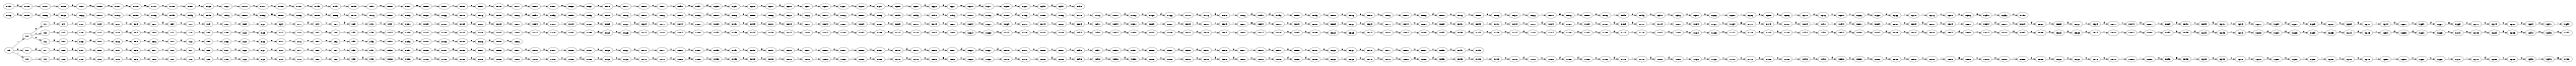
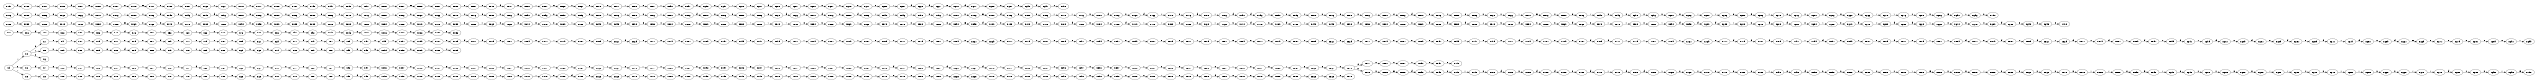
  strict digraph {
    fontname="DejaVu Sans Mono"
    rankdir=LR
    node [fontname="DejaVu Sans Mono"]
    edge [fontname="DejaVu Sans Mono"]
    S0
    S1
    S2
    S3
    S4
    S5
    S6
    S7
    S8
    S9
    S10
    S11
    S12
    S13
    S14
    S15
    S16
    S17
    S18
    S19
    S20
    S21
    S22
    S23
    S24
    S25
    S26
    S27
    S28
    S29
    S30
    S31
    S32
    S33
    S34
    S35
    S36
    S37
    S38
    S39
    S40
    S41
    S42
    S43
    S44
    S45
    S46
    S47
    S48
    S49
    S50
    S51
    S52
    S53
    S54
    S55
    S56
    S57
    S58
    S59
    S60
    S61
    S62
    S63
    S64
    S65
    S66
    S67
    S68
    S69
    S70
    S71
    S72
    S73
    S74
    S75
    S76
    S77
    S78
    S79
    S80
    S81
    S82
    S83
    S84
    S85
    S86
    S87
    S88
    S89
    S90
    S91
    S92
    S93
    S94
    S95
    S96
    S97
    S98
    S99
    S100
    S101
    S102
    S103
    S104
    S105
    S106
    S107
    S108
    S109
    S110
    S111
    S112
    S113
    S114
    S115
    S116
    S117
    S118
    S119
    S120
    S121
    S122
    S123
    S124
    S125
    S126
    S127
    S128
    S129
    S130
    S131
    S132
    S133
    S134
    S135
    S136
    S137
    S138
    S139
    S140
    S142
    S143
    S144
    S145
    S147
    S148
    S149
    S150
    S146
    S151
    S152
    S153
    S154
    S155
    S156
    S157
    S158
    S159
    S160
    S161
    S162
    S163
    S164
    S165
    S166
    S167
    S168
    S169
    S170
    S171
    S172
    S173
    S174
    S175
    S176
    S177
    S178
    S179
    S180
    S181
    S182
    S183
    S184
    S185
    S186
    S187
    S188
    S189
    S190
    S191
    S192
    S193
    S194
    S195
    S196
    S197
    S198
    S199
    S200
    S201
    S202
    S203
    S204
    S205
    S206
    S207
    S208
    S209
    S210
    S211
    S212
    S213
    S214
    S215
    S216
    S217
    S218
    S219
    S220
    S221
    S222
    S223
    S224
    S225
    S226
    S227
    S228
    S229
    S230
    S231
    S232
    S233
    S234
    S235
    S236
    S237
    S238
    S239
    S240
    S241
    S242
    S243
    S244
    S245
    S246
    S247
    S248
    S249
    S250
    S251
    S252
    S253
    S254
    S255
    S256
    S257
    S258
    S259
    S260
    S261
    S262
    S263
    S264
    S265
    S266
    S267
    S268
    S269
    S270
    S271
    S272
    S273
    S274
    S275
    S276
    S277
    S278
    S279
    S280
    S281
    S282
    S283
    S284
    S285
    S286
    S287
    S288
    S289
    S290
    S291
    S292
    S293
    S294
    S295
    S296
    S297
    S298
    S299
    S300
    S301
    S302
    S303
    S304
    S305
    S306
    S307
    S308
    S309
    S310
    S311
    S312
    S313
    S314
    S315
    S316
    S317
    S318
    S319
    S320
    S321
    S322
    S323
    S324
    S325
    S326
    S327
    S328
    S329
    S330
    S331
    S332
    S333
    S334
    S335
    S336
    S337
    S338
    S339
    S340
    S341
    S342
    S343
    S344
    S345
    S346
    S347
    S348
    S349
    S350
    S351
    S352
    S353
    S354
    S355
    S356
    S357
    S358
    S359
    S360
    S361
    S362
    S363
    S364
    S365
    S366
    S367
    S368
    S369
    S370
    S371
    S372
    S373
    S374
    S375
    S376
    S377
    S378
    S379
    S380
    S381
    S382
    S383
    S384
    S385
    S386
    S387
    S388
    S389
    S390
    S391
    S392
    S393
    S394
    S395
    S396
    S397
    S398
    S399
    S400
    S401
    S402
    S403
    S404
    S405
    S406
    S408
    S409
    S410
    S411
    S407
    S412
    S413
    S414
    S415
    S416
    S417
    S418
    S419
    S420
    S421
    S422
    S423
    S424
    S425
    S426
    S427
    S428
    S429
    S430
    S431
    S432
    S433
    S434
    S435
    S436
    S437
    S438
    S439
    S440
    S441
    S442
    S443
    S444
    S445
    S446
    S447
    S448
    S449
    S450
    S451
    S452
    S453
    S454
    S455
    S456
    S457
    S458
    S459
    S460
    S461
    S462
    S463
    S464
    S465
    S466
    S467
    S468
    S469
    S470
    S471
    S472
    S473
    S474
    S475
    S476
    S477
    S478
    S479
    S480
    S481
    S482
    S483
    S484
    S485
    S486
    S487
    S488
    S489
    S490
    S491
    S492
    S493
    S494
    S495
    S496
    S497
    S498
    S499
    S500
    S501
    S502
    S503
    S504
    S505
    S506
    S507
    S508
    S509
    S510
    S511
    S512
    S513
    S514
    S515
    S516
    S517
    S518
    S519
    S520
    S521
    S522
    S523
    S524
    S525
    S526
    S527
    S528
    S529
    S530
    S531
    S532
    S533
    S534
    S535
    S536
    S537
    S538
    S539
    S540
    S541
    S542
    S543
    S544
    S545
    S546
    S547
    S548
    S549
    S550
    S551
    S552
    S553
    S554
    S555
    S556
    S557
    S558
    S559
    S560
    S561
    S562
    S563
    S564
    S565
    S566
    S567
    S568
    S569
    S570
    S571
    S572
    S573
    S574
    S575
    S576
    S577
    S578
    S579
    S580
    S581
    S582
    S583
    S584
    S585
    S586
    S587
    S588
    S589
    S590
    S591
    S592
    S593
    S594
    S595
    S596
    S597
    S598
    S599
    S600
    S601
    S602
    S603
    S604
    S605
    S606
    S607
    S608
    S609
    S610
    S611
    S612
    S613
    S614
    S615
    S616
    S617
    S618
    S619
    S620
    S621
    S622
    S623
    S624
    S625
    S626
    S627
    S628
    S629
    S630
    S631
    S632
    S633
    S634
    S635
    S636
    S637
    S638
    S639
    S640
    S641
    S642
    S643
    S644
    S645
    S646
    S647
    S648
    S649
    S650
    S651
    S652
    S653
    S654
    S655
    S656
    S657
    S658
    S659
    S660
    S661
    S662
    S663
    S664
    S665
    S666
    S667
    S668
    S669
    S670
    S671
    S672
    S673
    S674
    S675
    S676
    S677
    S678
    S679
    S680
    S681
    S682
    S683
    S684
    S685
    S686
    S687
    S688
    S689
    S690
    S691
    S692
    S693
    S694
    S695
    S696
    S697
    S698
    S699
    S700
    S701
    S702
    S703
    S0 -> S1 [label=M]
    S0 -> S2 [label=S]
    S0 -> S3 [label=V]
    S1 -> S4 [label=P]
    S1 -> S5 [label=A]
    S1 -> S6 [label=S]
    S2 -> S7 [label=G]
    S3 -> S8 [label=M]
    S4 -> S9 [label=C]
    S5 -> S10 [label=T]
-   S6 -> S11 [label=G]
    S7 -> S12 [label=I]
    S8 -> S13 [label=S]
    S9 -> S14 [label=A]
    S10 -> S15 [label=A]
    S11 -> S16 [label=C]
    S12 -> S17 [label=G]
    S13 -> S18 [label=C]
    S14 -> S19 [label=L]
    S15 -> S20 [label=R]
    S16 -> S21 [label=G]
    S17 -> S22 [label=L]
    S18 -> S23 [label=P]
    S19 -> S24 [label=Q]
    S20 -> S25 [label=C]
    S21 -> S26 [label=A]
    S22 -> S27 [label=H]
    S23 -> S28 [label=C]
    S24 -> S29 [label=R]
    S25 -> S30 [label=G]
    S26 -> S31 [label=C]
    S27 -> S32 [label=S]
    S28 -> S33 [label=T]
    S29 -> S34 [label=S]
    S30 -> S35 [label=S]
    S31 -> S36 [label=S]
    S32 -> S37 [label=N]
    S33 -> S38 [label=S]
    S34 -> S39 [label=G]
    S35 -> S40 [label=S]
    S36 -> S41 [label=C]
    S37 -> S42 [label=A]
    S38 -> S43 [label=A]
    S39 -> S44 [label=R]
    S40 -> S45 [label=A]
    S41 -> S46 [label=G]
    S42 -> S47 [label=L]
    S43 -> S48 [label=A]
    S44 -> S49 [label=P]
    S45 -> S50 [label=L]
    S46 -> S51 [label=A]
    S47 -> S52 [label=G]
    S48 -> S53 [label=R]
    S49 -> S54 [label=L]
    S50 -> S55 [label=H]
    S51 -> S56 [label=V]
    S52 -> S57 [label=A]
    S53 -> S58 [label=L]
    S54 -> S59 [label=L]
    S55 -> S60 [label=S]
    S56 -> S61 [label=A]
    S57 -> S62 [label=S]
    S58 -> S63 [label=F]
    S59 -> S64 [label=Y]
    S60 -> S65 [label=R]
    S61 -> S66 [label=A]
    S62 -> S67 [label=A]
    S63 -> S68 [label=L]
    S64 -> S69 [label=A]
    S65 -> S70 [label=I]
    S66 -> S71 [label=R]
    S67 -> S72 [label=Q]
    S68 -> S73 [label=S]
    S69 -> S74 [label=W]
    S70 -> S75 [label=K]
    S71 -> S76 [label=L]
    S72 -> S77 [label=Q]
    S73 -> S78 [label=T]
    S74 -> S79 [label=G]
    S75 -> S80 [label=T]
    S76 -> S81 [label=I]
    S77 -> S82 [label=Q]
    S78 -> S83 [label=A]
    S79 -> S84 [label=L]
    S80 -> S85 [label=F]
    S81 -> S86 [label=T]
    S82 -> S87 [label=A]
    S83 -> S88 [label=H]
    S84 -> S89 [label=G]
    S85 -> S90 [label=V]
    S86 -> S91 [label=S]
    S87 -> S92 [label=A]
    S88 -> S93 [label=R]
    S89 -> S94 [label=A]
    S90 -> S95 [label=S]
    S91 -> S96 [label=S]
    S92 -> S97 [label=A]
    S93 -> S98 [label=G]
    S94 -> S99 [label=T]
    S95 -> S100 [label=P]
    S96 -> S101 [label=L]
    S97 -> S102 [label=A]
    S98 -> S103 [label=L]
    S99 -> S104 [label=A]
    S100 -> S105 [label=I]
    S101 -> S106 [label=A]
    S102 -> S107 [label=A]
    S103 -> S108 [label=S]
    S104 -> S109 [label=V]
    S105 -> S110 [label=S]
    S106 -> S111 [label=S]
    S107 -> S112 [label=P]
    S108 -> S113 [label=C]
    S109 -> S114 [label=N]
    S110 -> S115 [label=N]
    S111 -> S116 [label=A]
    S112 -> S117 [label=R]
    S113 -> S118 [label=S]
    S114 -> S119 [label=T]
    S115 -> S120 [label=L]
    S116 -> S121 [label=P]
    S117 -> S122 [label=E]
    S118 -> S123 [label=R]
    S119 -> S124 [label=G]
-   S120 -> S125 [label=P]
    S121 -> S126 [label=R]
    S122 -> S127 [label=R]
    S123 -> S128 [label=F]
    S124 -> S129 [label=G]
    S125 -> S130 [label=H]
    S126 -> S131 [label=G]
    S127 -> S132 [label=R]
    S128 -> S133 [label=Q]
    S129 -> S134 [label=R]
    S130 -> S135 [label=K]
    S131 -> S136 [label=I]
    S132 -> S137 [label=A]
    S133 -> S138 [label=A]
    S134 -> S139 [label=A]
    S135 -> S140 [label=L]
    S137 -> S142 [label=S]
    S138 -> S143 [label=F]
    S139 -> S144 [label=R]
    S140 -> S145 [label=L]
    S142 -> S147 [label=D]
    S143 -> S148 [label=V]
    S144 -> S149 [label=V]
    S145 -> S150 [label=S]
    S147 -> S152 [label=V]
    S148 -> S153 [label=P]
    S149 -> S154 [label=A]
    S150 -> S155 [label=K]
    S146 -> S151 [label=G]
    S151 -> S156 [label=R]
    S152 -> S157 [label=L]
    S153 -> S158 [label=G]
    S154 -> S159 [label=F]
    S155 -> S160 [label=E]
    S156 -> S161 [label=I]
    S157 -> S162 [label=D]
    S158 -> S163 [label=R]
    S159 -> S164 [label=A]
    S160 -> S165 [label=Q]
    S161 -> S166 [label=H]
    S162 -> S167 [label=A]
    S163 -> S168 [label=Q]
    S164 -> S169 [label=G]
    S165 -> S170 [label=F]
    S166 -> S171 [label=I]
    S167 -> S172 [label=P]
    S168 -> S173 [label=S]
    S169 -> S174 [label=C]
    S170 -> S175 [label=R]
    S171 -> S176 [label=P]
    S172 -> S177 [label=M]
    S173 -> S178 [label=C]
    S174 -> S179 [label=S]
    S175 -> S180 [label=L]
    S176 -> S181 [label=V]
    S177 -> S182 [label=H]
    S178 -> S183 [label=R]
    S179 -> S184 [label=L]
    S180 -> S185 [label=P]
    S181 -> S186 [label=L]
    S182 -> S187 [label=D]
    S183 -> S188 [label=E]
    S184 -> S189 [label=W]
    S185 -> S190 [label=K]
    S186 -> S191 [label=G]
    S187 -> S192 [label=I]
    S188 -> S193 [label=T]
    S189 -> S194 [label=P]
    S190 -> S195 [label=R]
    S191 -> S196 [label=R]
    S192 -> S197 [label=R]
    S193 -> S198 [label=L]
    S194 -> S199 [label=C]
    S195 -> S200 [label=R]
    S196 -> S201 [label=L]
    S197 -> S202 [label=L]
    S198 -> S203 [label=F]
    S199 -> S204 [label=P]
    S200 -> S205 [label=Y]
    S201 -> S206 [label=G]
    S202 -> S207 [label=E]
    S203 -> S208 [label=P]
    S204 -> S209 [label=F]
    S205 -> S210 [label=S]
    S206 -> S211 [label=T]
    S207 -> S212 [label=K]
    S208 -> S213 [label=A]
    S209 -> S214 [label=P]
    S210 -> S215 [label=N]
    S211 -> S216 [label=F]
    S212 -> S217 [label=S]
    S213 -> S218 [label=W]
    S214 -> S219 [label=K]
    S215 -> S220 [label=Q]
    S216 -> S221 [label=E]
    S217 -> S222 [label=N]
    S218 -> S223 [label=V]
    S219 -> S224 [label=Q]
    S220 -> S225 [label=D]
    S221 -> S226 [label=T]
    S222 -> S227 [label=I]
    S223 -> S228 [label=R]
    S224 -> S229 [label=L]
    S225 -> S230 [label=S]
    S226 -> S231 [label=Q]
    S227 -> S232 [label=V]
    S228 -> S233 [label=V]
    S229 -> S234 [label=W]
    S230 -> S235 [label=A]
    S231 -> S236 [label=I]
    S232 -> S237 [label=L]
    S233 -> S238 [label=R]
    S234 -> S239 [label=P]
    S235 -> S240 [label=I]
    S236 -> S241 [label=L]
    S237 -> S242 [label=L]
    S238 -> S243 [label=M]
    S239 -> S244 [label=L]
    S240 -> S245 [label=F]
    S241 -> S246 [label=R]
    S242 -> S247 [label=G]
    S243 -> S248 [label=F]
    S244 -> S249 [label=L]
    S245 -> S250 [label=R]
    S246 -> S251 [label=R]
    S247 -> S252 [label=P]
    S248 -> S253 [label=S]
    S249 -> S254 [label=R]
    S250 -> S255 [label=S]
    S251 -> S256 [label=V]
    S252 -> S257 [label=T]
    S253 -> S258 [label=E]
    S254 -> S259 [label=L]
    S255 -> S260 [label=N]
    S256 -> S261 [label=P]
    S257 -> S262 [label=G]
    S258 -> S263 [label=T]
    S259 -> S264 [label=P]
    S260 -> S265 [label=D]
    S261 -> S266 [label=F]
    S262 -> S267 [label=S]
    S263 -> S268 [label=A]
    S264 -> S269 [label=T]
    S265 -> S270 [label=F]
    S266 -> S271 [label=R]
    S267 -> S272 [label=G]
    S268 -> S273 [label=V]
    S269 -> S274 [label=R]
    S270 -> S275 [label=I]
    S271 -> S276 [label=T]
    S272 -> S277 [label=K]
    S273 -> S278 [label=C]
    S274 -> S279 [label=A]
    S275 -> S280 [label=D]
    S276 -> S281 [label=F]
    S277 -> S282 [label=T]
    S278 -> S283 [label=Y]
    S279 -> S284 [label=L]
    S280 -> S285 [label=N]
    S281 -> S286 [label=T]
    S282 -> S287 [label=L]
    S283 -> S288 [label=G]
    S284 -> S289 [label=S]
    S285 -> S290 [label=P]
    S286 -> S291 [label=E]
    S287 -> S292 [label=L]
    S288 -> S293 [label=S]
    S289 -> S294 [label=F]
    S290 -> S295 [label=T]
    S291 -> S296 [label=T]
    S292 -> S297 [label=A]
    S293 -> S298 [label=K]
    S294 -> S299 [label=S]
    S295 -> S300 [label=S]
    S296 -> S301 [label=P]
    S297 -> S302 [label=Q]
    S298 -> S303 [label=D]
    S299 -> S304 [label=P]
    S300 -> S305 [label=F]
    S301 -> S306 [label=A]
    S302 -> S307 [label=T]
    S303 -> S308 [label=G]
    S304 -> S309 [label=S]
    S305 -> S310 [label=L]
    S306 -> S311 [label=C]
    S307 -> S312 [label=L]
    S308 -> S313 [label=T]
    S309 -> S314 [label=V]
    S310 -> S315 [label=N]
    S311 -> S316 [label=L]
    S312 -> S317 [label=A]
    S313 -> S318 [label=T]
    S314 -> S319 [label=S]
    S315 -> S320 [label=Q]
    S316 -> S321 [label=A]
    S317 -> S322 [label=R]
    S318 -> S323 [label=K]
    S319 -> S324 [label=R]
    S320 -> S325 [label=P]
    S321 -> S326 [label=S]
    S322 -> S327 [label=C]
    S323 -> S328 [label=D]
    S324 -> S329 [label=A]
    S325 -> S330 [label=V]
    S326 -> S331 [label=K]
    S327 -> S332 [label=L]
    S328 -> S333 [label=G]
    S329 -> S334 [label=K]
    S330 -> S335 [label=Y]
    S331 -> S336 [label=D]
    S332 -> S337 [label=D]
    S333 -> S338 [label=G]
    S334 -> S339 [label=E]
    S335 -> S340 [label=V]
    S336 -> S341 [label=G]
    S337 -> S342 [label=V]
    S338 -> S343 [label=P]
    S339 -> S344 [label=P]
    S340 -> S345 [label=Y]
    S341 -> S346 [label=I]
    S342 -> S347 [label=P]
    S343 -> S348 [label=D]
    S344 -> S349 [label=P]
    S345 -> S350 [label=C]
    S346 -> S351 [label=S]
    S347 -> S352 [label=F]
    S348 -> S353 [label=G]
    S349 -> S354 [label=S]
    S350 -> S355 [label=S]
    S351 -> S356 [label=K]
    S352 -> S357 [label=A]
    S353 -> S358 [label=G]
    S354 -> S359 [label=H]
    S355 -> S360 [label=N]
    S356 -> S361 [label=D]
    S357 -> S362 [label=I]
    S358 -> S363 [label=K]
    S359 -> S364 [label=P]
    S360 -> S365 [label=N]
    S361 -> S366 [label=G]
    S362 -> S367 [label=C]
    S363 -> S368 [label=K]
    S364 -> S369 [label=P]
    S365 -> S370 [label=Y]
    S366 -> S371 [label=S]
    S367 -> S372 [label=D]
    S368 -> S373 [label=S]
    S369 -> S374 [label=R]
    S370 -> S375 [label=A]
    S371 -> S376 [label=G]
    S372 -> S377 [label=C]
-   S373 -> S378 [label=I]
+   S372 -> S378 [label=I]
    S374 -> S379 [label=S]
    S375 -> S380 [label=T]
    S376 -> S381 [label=D]
    S377 -> S382 [label=T]
    S378 -> S383 [label=S]
    S379 -> S384 [label=P]
    S380 -> S385 [label=M]
    S381 -> S386 [label=G]
    S382 -> S387 [label=T]
    S383 -> S388 [label=E]
    S384 -> S389 [label=P]
    S385 -> S390 [label=C]
    S386 -> S391 [label=N]
    S387 -> S392 [label=L]
    S388 -> S393 [label=G]
    S389 -> S394 [label=P]
    S390 -> S395 [label=E]
    S391 -> S396 [label=K]
    S392 -> S397 [label=T]
    S393 -> S398 [label=K]
    S394 -> S399 [label=S]
    S395 -> S400 [label=G]
    S396 -> S401 [label=K]
    S397 -> S402 [label=Q]
    S398 -> S403 [label=R]
    S399 -> S404 [label=K]
    S400 -> S405 [label=R]
    S401 -> S406 [label=S]
    S403 -> S408 [label=M]
    S404 -> S409 [label=Q]
    S405 -> S410 [label=R]
    S406 -> S411 [label=A]
    S408 -> S413 [label=S]
    S409 -> S414 [label=Q]
    S410 -> S415 [label=G]
    S411 -> S416 [label=S]
    S407 -> S412 [label=G]
    S412 -> S417 [label=Y]
    S413 -> S418 [label=G]
    S414 -> S419 [label=G]
    S415 -> S420 [label=L]
    S416 -> S421 [label=E]
    S417 -> S422 [label=V]
    S418 -> S423 [label=S]
    S419 -> S424 [label=G]
    S420 -> S425 [label=G]
    S421 -> S426 [label=G]
    S422 -> S427 [label=G]
    S423 -> S428 [label=G]
    S424 -> S429 [label=P]
    S425 -> S430 [label=I]
    S426 -> S431 [label=S]
    S427 -> S432 [label=E]
    S428 -> S433 [label=G]
    S429 -> S434 [label=T]
    S430 -> S435 [label=L]
    S431 -> S436 [label=S]
    S432 -> S437 [label=D]
    S433 -> S438 [label=S]
    S434 -> S439 [label=G]
    S435 -> S440 [label=G]
    S436 -> S441 [label=K]
    S437 -> S442 [label=I]
    S438 -> S443 [label=G]
    S439 -> S444 [label=G]
    S440 -> S445 [label=K]
    S441 -> S446 [label=K]
    S442 -> S447 [label=E]
    S443 -> S448 [label=K]
    S444 -> S449 [label=K]
    S445 -> S450 [label=V]
    S446 -> S451 [label=S]
    S447 -> S452 [label=S]
    S448 -> S453 [label=G]
    S449 -> S454 [label=K]
    S450 -> S455 [label=P]
    S451 -> S456 [label=G]
    S452 -> S457 [label=V]
    S453 -> S458 [label=G]
    S454 -> S459 [label=S]
    S455 -> S460 [label=D]
    S456 -> S461 [label=S]
    S457 -> S462 [label=I]
    S458 -> S463 [label=N]
    S459 -> S464 [label=A]
    S460 -> S465 [label=K]
    S461 -> S466 [label=G]
    S462 -> S467 [label=A]
    S463 -> S468 [label=Q]
    S464 -> S469 [label=S]
    S465 -> S470 [label=S]
    S466 -> S471 [label=N]
    S467 -> S472 [label=K]
    S468 -> S473 [label=L]
    S469 -> S474 [label=E]
    S470 -> S475 [label=G]
    S471 -> S476 [label=S]
    S472 -> S477 [label=L]
    S473 -> S478 [label=R]
    S474 -> S479 [label=G]
    S475 -> S480 [label=S]
    S476 -> S481 [label=G]
    S477 -> S482 [label=L]
    S478 -> S483 [label=C]
    S479 -> S484 [label=G]
    S480 -> S485 [label=G]
    S481 -> S486 [label=K]
    S482 -> S487 [label=Q]
    S483 -> S488 [label=P]
    S484 -> S489 [label=G]
    S485 -> S490 [label=N]
    S486 -> S491 [label=G]
    S487 -> S492 [label=D]
    S488 -> S493 [label=K]
    S489 -> S494 [label=K]
    S490 -> S495 [label=L]
    S491 -> S496 [label=G]
    S492 -> S497 [label=A]
    S493 -> S498 [label=C]
    S494 -> S499 [label=K]
    S495 -> S500 [label=I]
    S496 -> S501 [label=N]
    S497 -> S502 [label=N]
    S498 -> S503 [label=G]
    S499 -> S504 [label=G]
    S500 -> S505 [label=G]
    S501 -> S506 [label=Q]
    S502 -> S507 [label=Y]
    S503 -> S508 [label=D]
    S504 -> S509 [label=S]
    S505 -> S510 [label=R]
    S506 -> S511 [label=L]
    S507 -> S512 [label=S]
    S508 -> S513 [label=P]
    S509 -> S514 [label=A]
    S510 -> S515 [label=G]
    S511 -> S516 [label=R]
    S512 -> S517 [label=V]
    S513 -> S518 [label=C]
    S514 -> S519 [label=S]
    S515 -> S520 [label=T]
    S516 -> S521 [label=C]
    S517 -> S522 [label=E]
    S518 -> S523 [label=T]
    S519 -> S524 [label=G]
    S520 -> S525 [label=G]
    S521 -> S526 [label=P]
    S522 -> S527 [label=K]
    S523 -> S528 [label=H]
    S524 -> S529 [label=S]
    S525 -> S530 [label=G]
    S526 -> S531 [label=K]
    S527 -> S532 [label=A]
    S528 -> S533 [label=V]
    S529 -> S534 [label=K]
    S530 -> S535 [label=G]
    S531 -> S536 [label=C]
    S532 -> S537 [label=Q]
    S533 -> S538 [label=E]
    S534 -> S539 [label=A]
    S535 -> S540 [label=A]
    S536 -> S541 [label=G]
    S537 -> S542 [label=Q]
    S538 -> S543 [label=T]
    S539 -> S544 [label=G]
    S540 -> S545 [label=S]
    S541 -> S546 [label=D]
    S542 -> S547 [label=G]
    S543 -> S548 [label=F]
    S544 -> S549 [label=S]
    S545 -> S550 [label=G]
    S546 -> S551 [label=L]
    S547 -> S552 [label=I]
    S548 -> S553 [label=V]
    S549 -> S554 [label=G]
    S550 -> S555 [label=S]
    S551 -> S556 [label=C]
    S552 -> S557 [label=V]
    S553 -> S558 [label=S]
    S554 -> S559 [label=L]
    S555 -> S560 [label=S]
    S556 -> S561 [label=T]
    S557 -> S562 [label=F]
    S558 -> S563 [label=S]
    S559 -> S564 [label=G]
    S560 -> S565 [label=G]
    S561 -> S566 [label=H]
    S562 -> S567 [label=L]
    S563 -> S568 [label=T]
    S564 -> S569 [label=A]
    S565 -> S570 [label=D]
    S566 -> S571 [label=V]
    S567 -> S572 [label=D]
    S568 -> S573 [label=R]
    S569 -> S574 [label=G]
    S570 -> S575 [label=K]
    S571 -> S576 [label=E]
    S572 -> S577 [label=E]
    S573 -> S578 [label=F]
    S574 -> S579 [label=L]
    S575 -> S580 [label=N]
    S576 -> S581 [label=T]
    S577 -> S582 [label=V]
    S578 -> S583 [label=V]
    S579 -> S584 [label=G]
    S580 -> S585 [label=T]
    S581 -> S586 [label=F]
    S582 -> S587 [label=D]
    S583 -> S588 [label=K]
    S584 -> S589 [label=A]
    S585 -> S590 [label=V]
    S586 -> S591 [label=V]
    S587 -> S592 [label=K]
    S588 -> S593 [label=C]
    S589 -> S594 [label=G]
    S590 -> S595 [label=G]
    S591 -> S596 [label=S]
    S592 -> S597 [label=I]
    S593 -> S598 [label=E]
    S594 -> S599 [label=L]
    S595 -> S600 [label=G]
    S596 -> S601 [label=S]
    S597 -> S602 [label=G]
    S598 -> S603 [label=K]
    S599 -> S604 [label=G]
    S600 -> S605 [label=G]
    S601 -> S606 [label=T]
    S602 -> S607 [label=S]
    S603 -> S608 [label=C]
    S604 -> S609 [label=A]
    S605 -> S610 [label=K]
    S606 -> S611 [label=R]
    S607 -> S612 [label=V]
    S608 -> S613 [label=H]
    S609 -> S614 [label=G]
    S610 -> S615 [label=S]
    S611 -> S616 [label=F]
    S612 -> S617 [label=P]
    S613 -> S618 [label=H]
    S614 -> S619 [label=Q]
    S615 -> S620 [label=G]
    S616 -> S621 [label=V]
    S617 -> S622 [label=G]
    S618 -> S623 [label=F]
    S619 -> S624 [label=G]
    S620 -> S625 [label=G]
    S621 -> S626 [label=K]
    S622 -> S627 [label=I]
    S623 -> S628 [label=F]
    S624 -> S629 [label=S]
    S625 -> S630 [label=R]
    S626 -> S631 [label=C]
    S627 -> S632 [label=H]
    S628 -> S633 [label=V]
    S629 -> S634 [label=G]
    S630 -> S635 [label=K]
    S631 -> S636 [label=E]
    S632 -> S637 [label=Q]
    S633 -> S638 [label=V]
    S634 -> S639 [label=S]
    S635 -> S640 [label=R]
    S636 -> S641 [label=K]
    S637 -> S642 [label=L]
    S638 -> S643 [label=L]
    S639 -> S644 [label=G]
    S640 -> S645 [label=G]
    S641 -> S646 [label=C]
    S642 -> S647 [label=R]
    S643 -> S648 [label=S]
    S644 -> S649 [label=K]
    S645 -> S650 [label=N]
    S646 -> S651 [label=H]
    S647 -> S652 [label=D]
    S648 -> S653 [label=K]
    S649 -> S654 [label=G]
    S650 -> S655 [label=G]
    S651 -> S656 [label=H]
    S652 -> S657 [label=V]
    S653 -> S658 [label=M]
    S654 -> S659 [label=D]
    S655 -> S660 [label=G]
    S656 -> S661 [label=F]
    S657 -> S662 [label=G]
    S658 -> S663 [label=D]
    S659 -> S664 [label=G]
    S660 -> S665 [label=N]
    S661 -> S666 [label=F]
    S662 -> S667 [label=G]
    S663 -> S668 [label=S]
    S664 -> S669 [label=E]
    S665 -> S670 [label=Q]
    S666 -> S671 [label=V]
    S667 -> S672 [label=E]
    S668 -> S673 [label=K]
    S669 -> S674 [label=Q]
    S670 -> S675 [label=F]
    S671 -> S676 [label=V]
    S672 -> S677 [label=G]
    S673 -> S678 [label=K]
    S674 -> S679 [label=P]
    S675 -> S680 [label=T]
    S676 -> S681 [label=L]
    S677 -> S682 [label=V]
    S678 -> S683 [label=G]
    S679 -> S684 [label=R]
    S680 -> S685 [label=G]
    S681 -> S686 [label=S]
    S682 -> S687 [label=Q]
    S683 -> S688 [label=L]
    S684 -> S689 [label=C]
    S685 -> S690 [label=I]
    S686 -> S691 [label=E]
    S687 -> S692 [label=Q]
    S688 -> S693 [label=S]
    S689 -> S694 [label=P]
    S690 -> S695 [label=I]
    S691 -> S696 [label=A]
    S692 -> S697 [label=G]
    S693 -> S698 [label=K]
    S694 -> S699 [label=K]
    S695 -> S700 [label=C]
    S696 -> S701 [label=D]
    S697 -> S702 [label=L]
    S698 -> S703 [label=E]
  }
